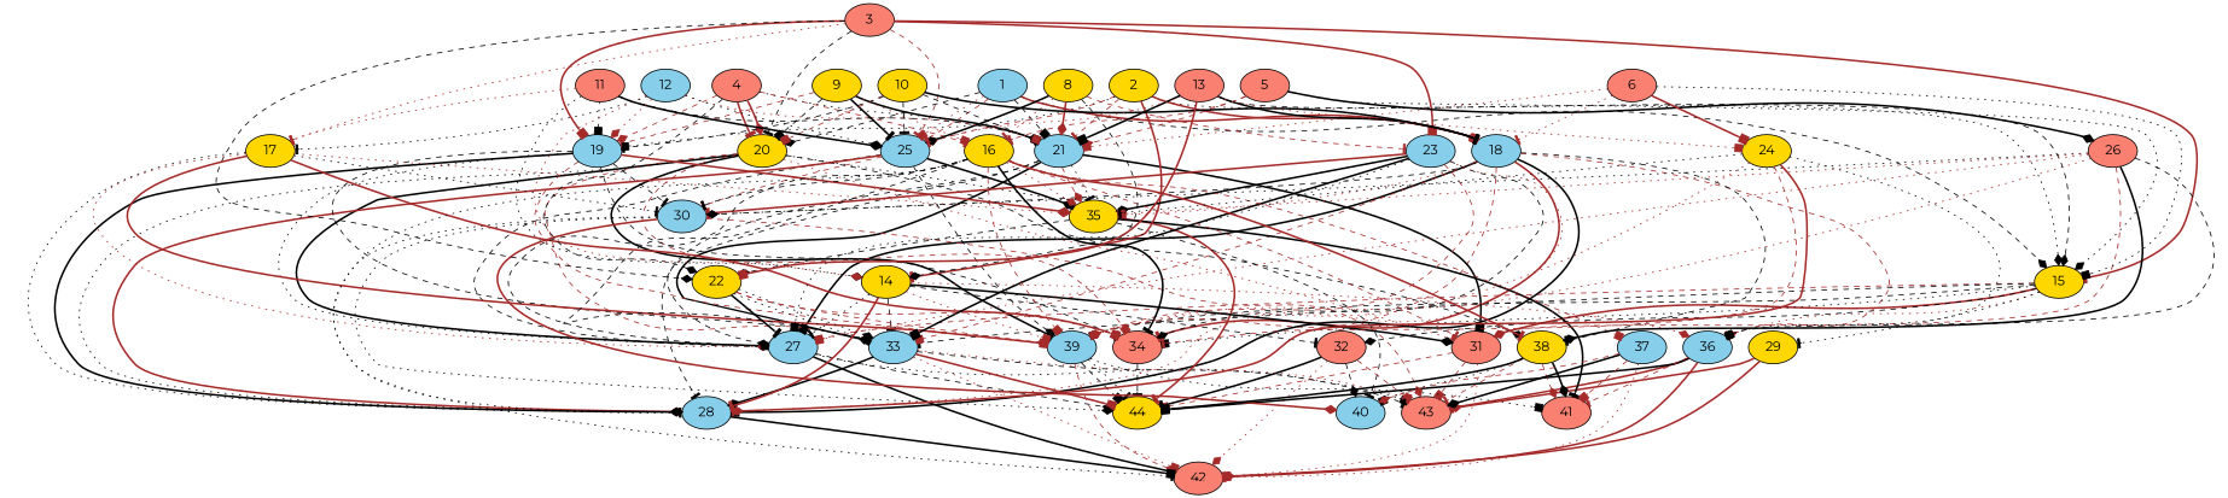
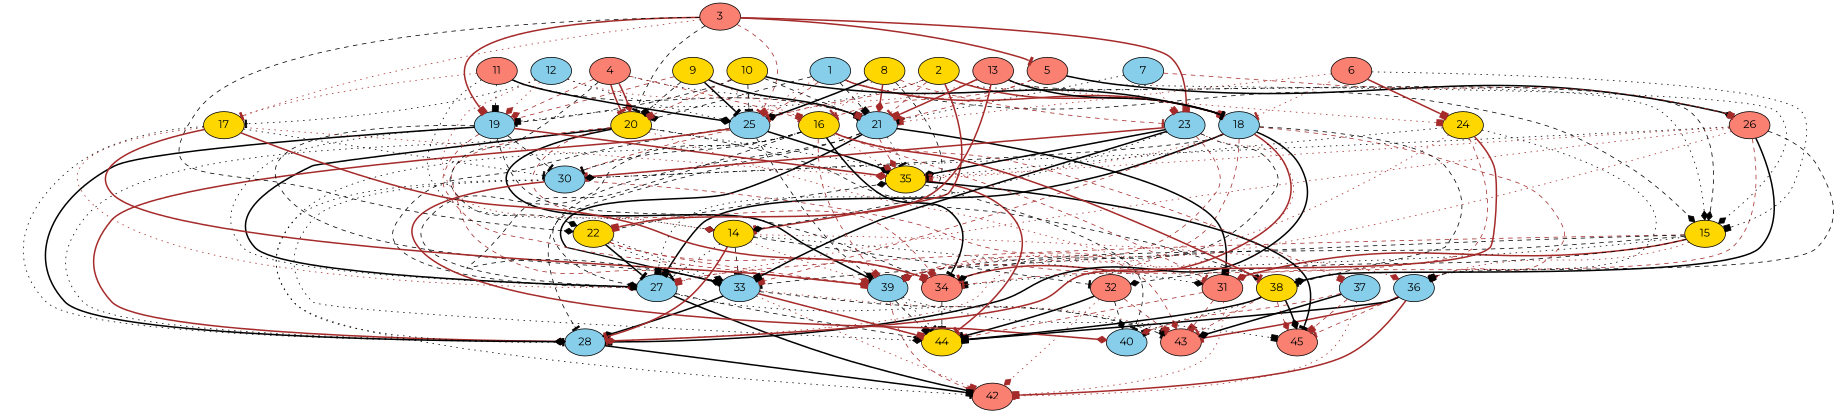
  digraph {
    fontname=Montserrat
    node [alpha=0.13 fillcolor=skyblue fontname=Montserrat style=filled]
    edge [arrowhead=diamond color=black fontname=Montserrat style=dashed]
    1 [alpha=0.19 expect_size=6304768]
    15 [alpha=0.01 expect_size=43189248 fillcolor=gold]
    18 [expect_size=44778496]
    20 [alpha=0.14 expect_size=36582400 fillcolor=gold]
    21 [alpha=0.08 expect_size=19555328]
    25 [alpha=0.10 expect_size=33796096]
    27 [alpha=0.14 expect_size=19562496]
    31 [alpha=0.17 expect_size=9618432 fillcolor=salmon]
    32 [alpha=0.12 expect_size=28963840 fillcolor=salmon]
    33 [alpha=0.10 expect_size=31362048]
    36 [alpha=0.15 expect_size=28278784]
    39 [alpha=0.16 expect_size=18238464]
-   29 [expect_size=22448128 fillcolor=gold]
    34 [alpha=0.14 expect_size=41656320 fillcolor=salmon]
    28 [alpha=0.10 expect_size=39799808]
    30 [alpha=0.10 expect_size=23529472]
    35 [alpha=0.15 expect_size=51082240 fillcolor=gold]
    38 [alpha=0.18 expect_size=41843712 fillcolor=gold]
    42 [expect_size=18249728 fillcolor=salmon]
    43 [alpha=0.19 expect_size=47119360 fillcolor=salmon]
    44 [alpha=0.16 expect_size=23414784 fillcolor=gold]
    40 [alpha=0.08 expect_size=49324032]
-   45 [alpha=0.06 expect_size=10211328 fillcolor=salmon label=41]
+   45 [alpha=0.06 expect_size=10211328 fillcolor=salmon]
    2 [expect_size=49410048 fillcolor=gold]
    14 [alpha=0.01 expect_size=21130240 fillcolor=gold]
    19 [alpha=0.00 expect_size=24036352]
    3 [alpha=0.05 expect_size=30086144 fillcolor=salmon]
    17 [alpha=0.09 expect_size=37825536 fillcolor=gold]
    22 [alpha=0.01 expect_size=29561856 fillcolor=gold]
    23 [alpha=0.04 expect_size=48151552]
    4 [alpha=0.09 expect_size=43663360 fillcolor=salmon]
    16 [expect_size=50149376 fillcolor=gold]
    37 [alpha=0.08 expect_size=8748032]
    5 [alpha=0.03 expect_size=21065728 fillcolor=salmon]
    26 [alpha=0.12 expect_size=35460096 fillcolor=salmon]
    6 [alpha=0.15 expect_size=40744960 fillcolor=salmon]
    24 [alpha=0.04 expect_size=32411648 fillcolor=gold]
+   7 [alpha=0.03 expect_size=7410688]
    8 [alpha=0.11 expect_size=37473280 fillcolor=gold]
    9 [alpha=0.05 expect_size=22259712 fillcolor=gold]
    10 [expect_size=37753856 fillcolor=gold]
    11 [alpha=0.04 expect_size=27883520 fillcolor=salmon]
    12 [alpha=0.08 expect_size=26444800]
    13 [expect_size=10369024 fillcolor=salmon]
    1 -> 15
    1 -> 18 [color=brown style=bold]
    1 -> 20
    1 -> 21 [arrowhead=box]
    1 -> 25 [arrowhead=box color=brown style=dotted]
    1 -> 25 [arrowhead=tee color=brown]
    15 -> 27 [arrowhead=box color=brown]
    15 -> 31 [color=brown style=bold]
    15 -> 32
    15 -> 33 [arrowhead=tee]
    15 -> 36 [arrowhead=tee color=brown style=dotted]
    15 -> 39 [arrowhead=box]
-   15 -> 29 [arrowhead=tee style=dotted]
    15 -> 34 [arrowhead=box style=dotted]
    18 -> 27 [arrowhead=box style=bold]
    18 -> 33 [arrowhead=box color=brown]
    18 -> 36 [color=brown]
    18 -> 39 [arrowhead=box color=brown]
    18 -> 34 [arrowhead=tee color=brown style=bold]
    18 -> 28 [arrowhead=box style=bold]
    18 -> 30
    18 -> 35 [arrowhead=box color=brown style=dotted]
    18 -> 38 [arrowhead=tee]
    20 -> 27 [style=bold]
    20 -> 31 [arrowhead=tee color=brown style=dotted]
    20 -> 33 [color=brown]
    20 -> 39 [arrowhead=tee style=bold]
    20 -> 34 [arrowhead=box color=brown]
    20 -> 28 [style=dotted]
    20 -> 35 [arrowhead=box style=dotted]
    20 -> 38
    21 -> 27
    21 -> 31 [arrowhead=box style=bold]
    21 -> 33 [style=bold]
    21 -> 28 [arrowhead=tee]
    21 -> 35 [color=brown]
    21 -> 35 [arrowhead=tee style=dotted]
    25 -> 27
    25 -> 39
    25 -> 28 [color=brown style=bold]
    25 -> 30 [arrowhead=tee color=brown]
    25 -> 35 [style=bold]
    27 -> 42 [arrowhead=tee style=bold]
    27 -> 43 [arrowhead=box style=dotted]
    27 -> 44
    31 -> 42 [arrowhead=box color=brown style=dotted]
    31 -> 43 [arrowhead=box color=brown]
    31 -> 44 [arrowhead=box color=brown]
    32 -> 42 [color=brown style=dotted]
    32 -> 43 [arrowhead=box color=brown]
    32 -> 44 [arrowhead=tee style=bold]
    32 -> 40
    33 -> 28 [style=bold]
    33 -> 42 [arrowhead=box color=brown style=dotted]
    33 -> 43 [arrowhead=tee]
    33 -> 43 [arrowhead=tee color=brown style=dotted]
    33 -> 44 [arrowhead=box color=brown style=bold]
    36 -> 42 [arrowhead=box color=brown style=bold]
    36 -> 43 [arrowhead=tee color=brown style=bold]
    36 -> 44 [arrowhead=box style=bold]
    36 -> 45 [arrowhead=tee color=brown]
    39 -> 42 [color=brown]
    39 -> 44 [arrowhead=box]
    39 -> 44 [arrowhead=tee style=dotted]
    39 -> 45 [arrowhead=box style=dotted]
-   29 -> 42 [color=brown style=bold]
-   29 -> 43 [color=brown style=bold]
    34 -> 44 [arrowhead=tee]
    28 -> 42 [arrowhead=box style=bold]
    30 -> 42 [arrowhead=tee style=dotted]
    30 -> 43 [color=brown]
    30 -> 44 [style=dotted]
    30 -> 40 [color=brown style=bold]
    35 -> 44 [arrowhead=tee color=brown style=bold]
    35 -> 40 [arrowhead=tee]
    35 -> 45 [arrowhead=tee style=bold]
    38 -> 43 [arrowhead=tee color=brown]
    38 -> 44 [arrowhead=box style=bold]
    38 -> 40 [arrowhead=box style=dotted]
    38 -> 45 [color=brown]
    38 -> 45 [style=bold]
    2 -> 15 [style=dotted]
    2 -> 18 [arrowhead=box color=brown style=bold]
    2 -> 21 [arrowhead=tee color=brown]
    2 -> 25 [color=brown]
    2 -> 14 [arrowhead=tee color=brown style=bold]
    2 -> 19 [arrowhead=box style=dotted]
    14 -> 27 [arrowhead=tee style=dotted]
-   14 -> 31 [style=bold]
+   14 -> 31 [style=dotted]
    14 -> 32 [arrowhead=tee]
    14 -> 33 [arrowhead=tee]
    14 -> 36 [color=brown style=dotted]
-   14 -> 39 [arrowhead=box color=brown style=dotted]
+   14 -> 39 [color=brown style=dotted]
    14 -> 28 [arrowhead=tee color=brown style=bold]
    19 -> 27 [style=dotted]
    19 -> 33 [arrowhead=tee]
    19 -> 39 [arrowhead=box color=brown]
    19 -> 34 [arrowhead=tee]
    19 -> 28 [style=bold]
    19 -> 30 [arrowhead=tee]
    19 -> 35 [color=brown style=bold]
-   3 -> 15 [arrowhead=tee color=brown style=bold]
+   3 -> 5 [arrowhead=tee color=brown style=bold]
    3 -> 20 [arrowhead=tee]
    3 -> 25 [arrowhead=tee color=brown]
    3 -> 19 [arrowhead=box color=brown style=bold]
    3 -> 17 [arrowhead=tee color=brown style=dotted]
    3 -> 22
    3 -> 23 [arrowhead=box color=brown style=bold]
    17 -> 27 [color=brown style=dotted]
    17 -> 39 [arrowhead=box color=brown style=bold]
    17 -> 34 [arrowhead=box color=brown style=bold]
    17 -> 28 [style=dotted]
    17 -> 30 [arrowhead=tee style=dotted]
    17 -> 35 [color=brown style=dotted]
    22 -> 27 [arrowhead=tee style=bold]
    22 -> 33 [arrowhead=box style=dotted]
    22 -> 33 [style=dotted]
    22 -> 39 [color=brown]
    22 -> 34 [arrowhead=tee color=brown]
-   35 -> 22
+   22 -> 35
    23 -> 27 [arrowhead=box style=dotted]
    23 -> 33 [arrowhead=box style=bold]
    23 -> 39 [color=brown]
    23 -> 34
    23 -> 28 [arrowhead=tee color=brown style=dotted]
    23 -> 30 [arrowhead=tee color=brown style=bold]
    23 -> 35 [style=bold]
    4 -> 20 [arrowhead=tee color=brown style=bold]
    4 -> 20 [color=brown style=bold]
    4 -> 21 [style=dotted]
    4 -> 19 [color=brown]
    4 -> 22
    4 -> 16 [arrowhead=tee color=brown]
    16 -> 27 [arrowhead=box]
    16 -> 31 [arrowhead=tee color=brown]
    16 -> 33 [arrowhead=tee]
    16 -> 39 [arrowhead=box color=brown]
    16 -> 34 [arrowhead=tee style=bold]
    16 -> 28 [arrowhead=tee style=dotted]
    16 -> 30 [arrowhead=tee]
    16 -> 35 [color=brown style=dotted]
    16 -> 38 [arrowhead=tee color=brown style=bold]
    16 -> 37 [arrowhead=box color=brown]
    37 -> 42 [arrowhead=tee color=brown style=dotted]
    37 -> 43 [style=bold]
    37 -> 40 [color=brown]
    37 -> 45 [arrowhead=box color=brown]
    5 -> 15 [style=dotted]
    5 -> 21 [color=brown]
    5 -> 16 [arrowhead=tee color=brown]
    5 -> 26 [style=bold]
    26 -> 27 [arrowhead=box color=brown style=dotted]
    26 -> 31 [color=brown]
    26 -> 36 [arrowhead=box]
    26 -> 39 [color=brown style=dotted]
    26 -> 30 [style=dotted]
    26 -> 35 [arrowhead=box color=brown style=dotted]
    26 -> 38 [style=bold]
    6 -> 15 [arrowhead=box style=dotted]
    6 -> 18 [arrowhead=tee color=brown style=dotted]
    6 -> 21 [arrowhead=box color=brown style=dotted]
    6 -> 24 [arrowhead=box color=brown style=bold]
    24 -> 36 [arrowhead=box style=dotted]
    24 -> 39 [color=brown style=dotted]
    24 -> 34 [arrowhead=tee color=brown]
    24 -> 28 [color=brown style=bold]
    24 -> 35 [arrowhead=tee style=dotted]
+   7 -> 21 [arrowhead=tee style=dotted]
+   7 -> 23 [arrowhead=box color=brown style=dotted]
+   7 -> 26 [arrowhead=box color=brown]
    8 -> 21 [color=brown style=bold]
    8 -> 25 [style=bold]
    8 -> 14
    8 -> 23 [arrowhead=tee color=brown]
    8 -> 16 [arrowhead=tee color=brown style=dotted]
    9 -> 20 [arrowhead=box]
    9 -> 21 [arrowhead=box style=bold]
    9 -> 25 [arrowhead=tee style=bold]
    9 -> 19 [arrowhead=tee color=brown]
    9 -> 16 [arrowhead=box color=brown style=dotted]
    10 -> 18 [arrowhead=tee style=bold]
    10 -> 20 [arrowhead=box color=brown]
    10 -> 21 [arrowhead=tee]
    10 -> 25 [arrowhead=tee]
    10 -> 19 [arrowhead=tee]
    11 -> 21
    11 -> 25 [style=bold]
    11 -> 14 [style=dotted]
    11 -> 19 [arrowhead=box style=dotted]
    11 -> 17 [arrowhead=tee color=brown style=dotted]
    12 -> 21 [arrowhead=box color=brown style=dotted]
    12 -> 25 [style=dotted]
    12 -> 14 [color=brown style=dotted]
    12 -> 19 [color=brown style=dotted]
    12 -> 17 [arrowhead=tee style=dotted]
    13 -> 15
    13 -> 18 [arrowhead=tee style=bold]
-   13 -> 21 [arrowhead=box style=bold]
+   13 -> 21 [arrowhead=box color=brown style=bold]
    13 -> 25 [arrowhead=tee color=brown style=dotted]
    13 -> 22 [arrowhead=box color=brown style=bold]
    13 -> 24 [arrowhead=box color=brown style=dotted]
  }
